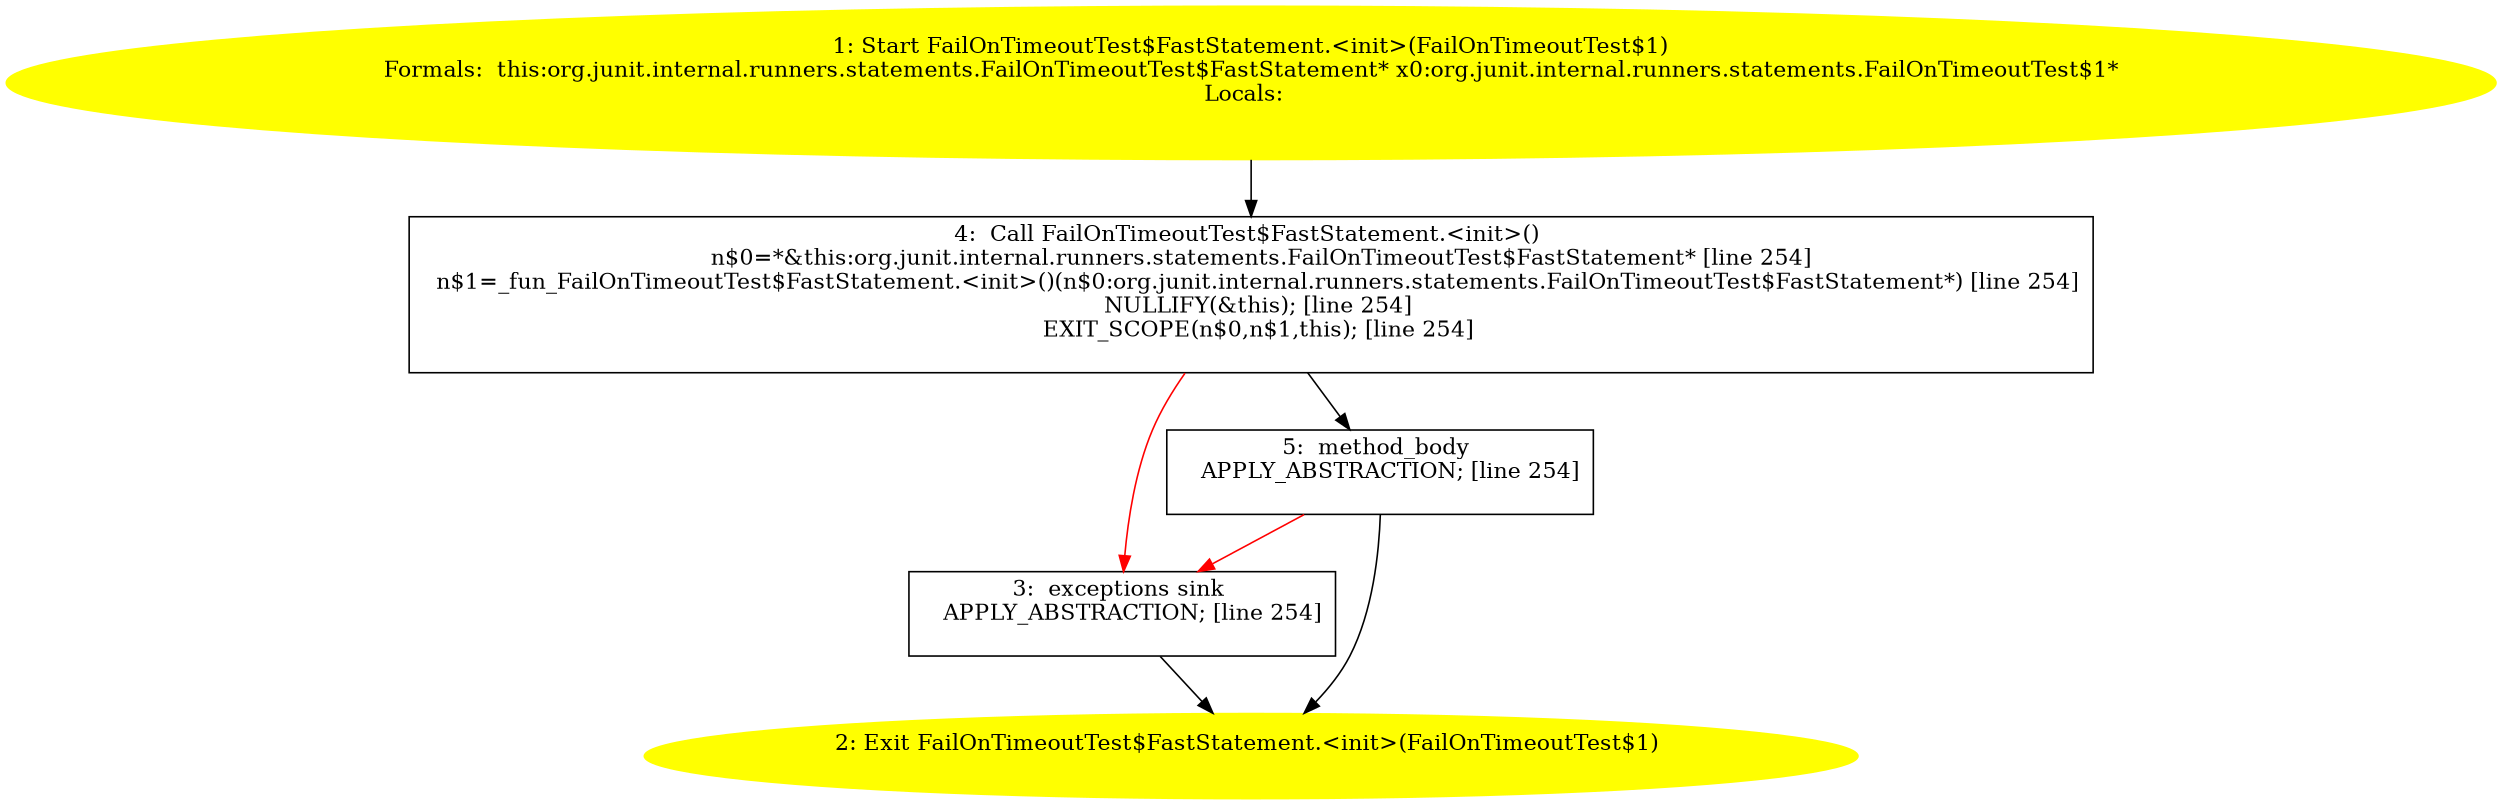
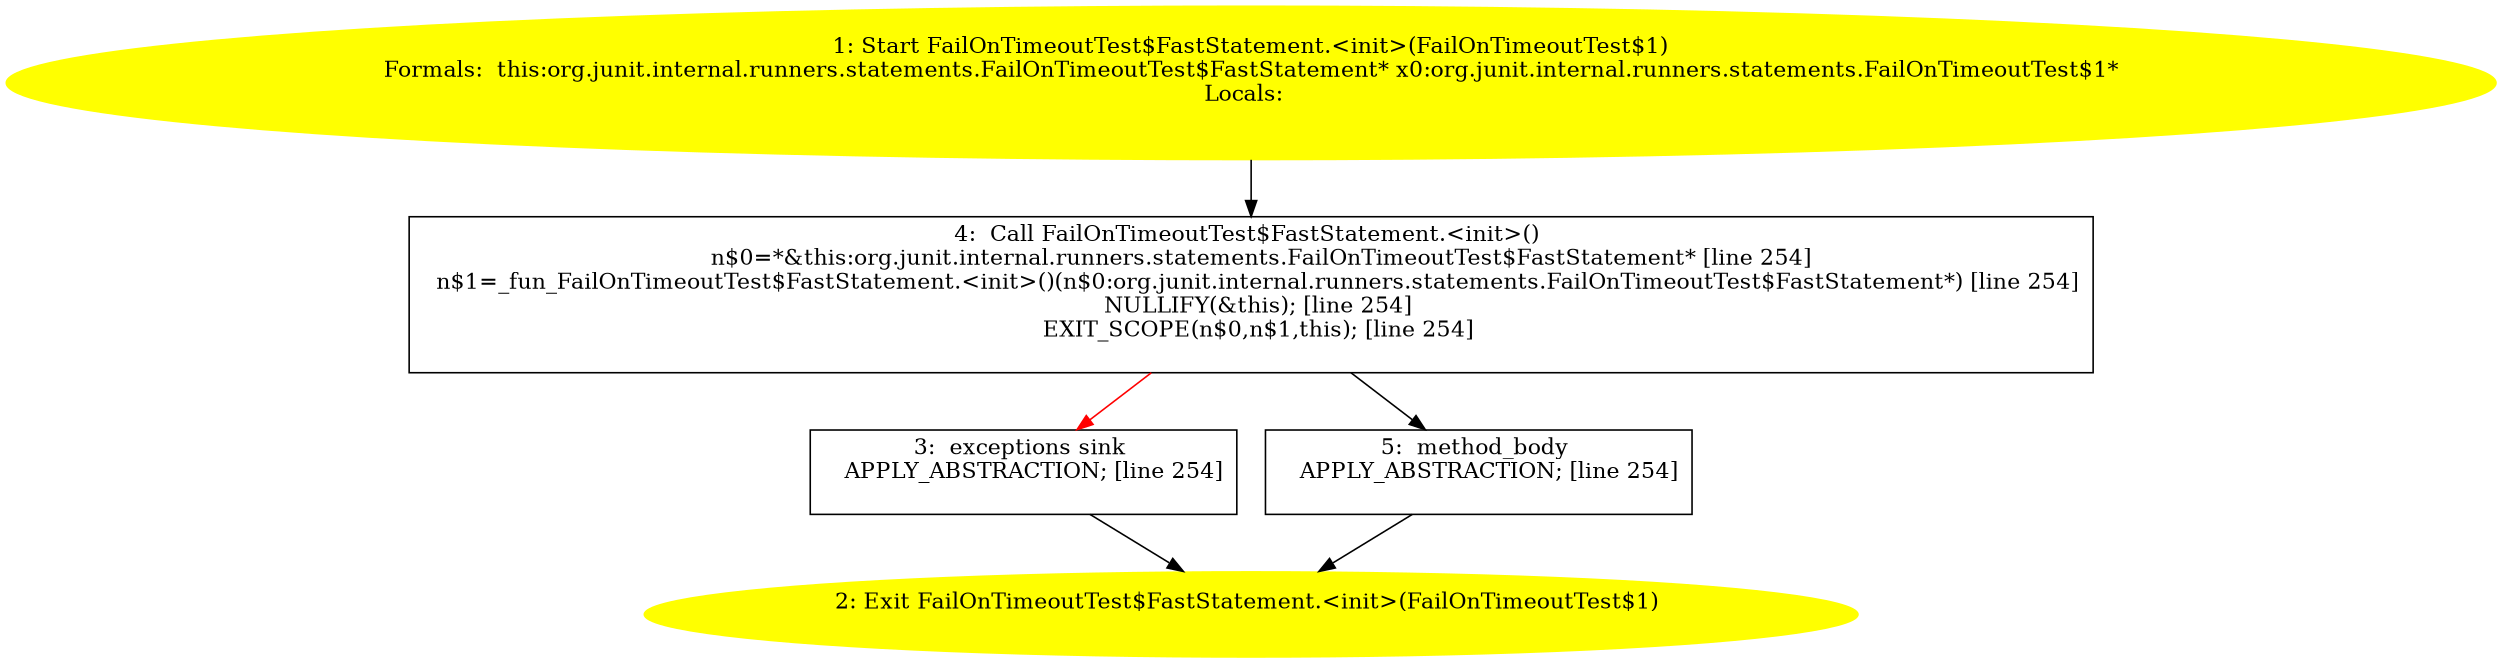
  digraph {
    node [shape=box]
    n1 [color=yellow label="1: Start FailOnTimeoutTest$FastStatement.<init>(FailOnTimeoutTest$1)\nFormals:  this:org.junit.internal.runners.statements.FailOnTimeoutTest$FastStatement* x0:org.junit.internal.runners.statements.FailOnTimeoutTest$1*\nLocals:  \n  " style=filled shape=""]
    n2 [label="4:  Call FailOnTimeoutTest$FastStatement.<init>() \n   n$0=*&this:org.junit.internal.runners.statements.FailOnTimeoutTest$FastStatement* [line 254]\n  n$1=_fun_FailOnTimeoutTest$FastStatement.<init>()(n$0:org.junit.internal.runners.statements.FailOnTimeoutTest$FastStatement*) [line 254]\n  NULLIFY(&this); [line 254]\n  EXIT_SCOPE(n$0,n$1,this); [line 254]\n "]
    n3 [label="3:  exceptions sink \n   APPLY_ABSTRACTION; [line 254]\n "]
    n4 [label="5:  method_body \n   APPLY_ABSTRACTION; [line 254]\n "]
    n5 [color=yellow label="2: Exit FailOnTimeoutTest$FastStatement.<init>(FailOnTimeoutTest$1) \n  " style=filled shape=""]
    n1 -> n2
    n2 -> n3 [color=red]
    n2 -> n4
    n3 -> n5
-   n4 -> n3 [color=red]
    n4 -> n5
  }
